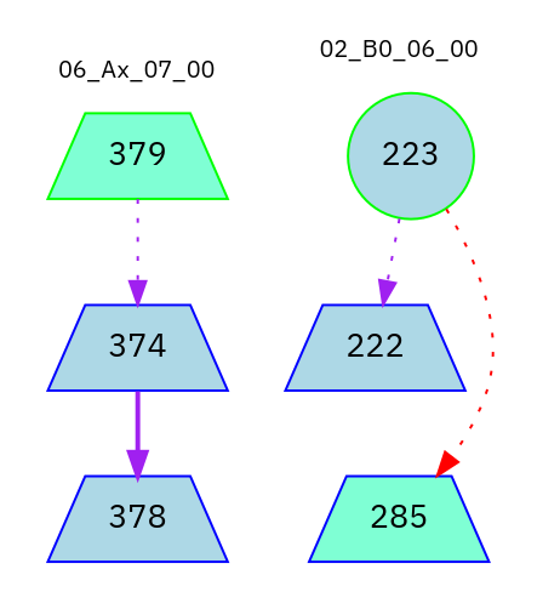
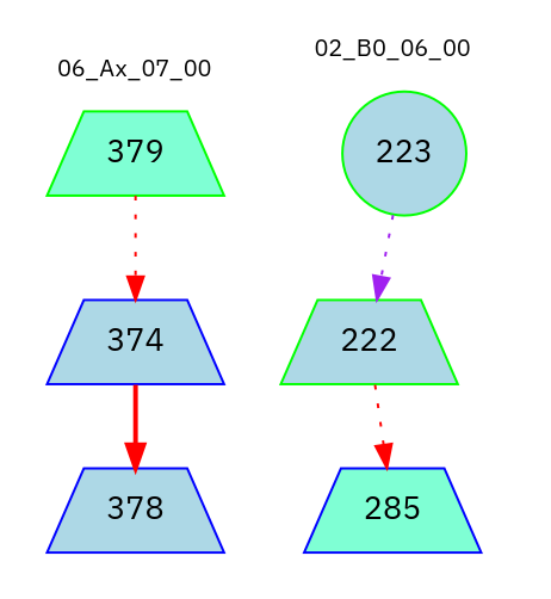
  digraph {
    fontname="IBM Plex Sans"
    node [color=blue fillcolor=lightblue fontname="IBM Plex Sans" shape=trapezium style=filled]
    edge [color=red fontname="IBM Plex Sans" style=dotted]
    n1 [color=green fillcolor=aquamarine label=379]
    n2 [label=374]
    n3 [label=378]
    n4 [color=green label=223 shape=circle]
-   n5 [label=222]
+   n5 [color=green label=222]
    n6 [fillcolor=aquamarine label=285]
    subgraph cluster_1 {
      color=white
      fontsize=10
      label="06_Ax_07_00"
      n1
      n2
      n3
    }
    subgraph cluster_2 {
      color=white
      fontsize=10
      label="02_B0_06_00"
      n4
      n5
      n6
    }
-   n1 -> n2 [color=purple]
-   n2 -> n3 [color=purple style=bold]
+   n1 -> n2
+   n2 -> n3 [style=bold]
    n4 -> n5 [color=purple]
-   n4 -> n6
+   n5 -> n6
  }
